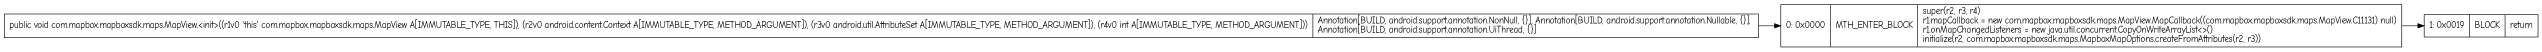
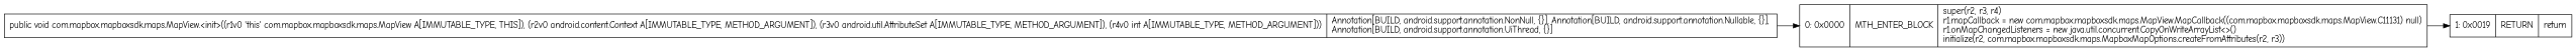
  digraph {
    rankdir=LR
    fontname="Comic Neue"
    node [shape=record fontname="Comic Neue"]
    edge [fontname="Comic Neue"]
    n1 [label="{0\:\ 0x0000|MTH_ENTER_BLOCK\l|super(r2, r3, r4)\lr1.mapCallback = new com.mapbox.mapboxsdk.maps.MapView.MapCallback((com.mapbox.mapboxsdk.maps.MapView.C11131) null)\lr1.onMapChangedListeners = new java.util.concurrent.CopyOnWriteArrayList\<\>()\linitialize(r2, com.mapbox.mapboxsdk.maps.MapboxMapOptions.createFromAttributes(r2, r3))\l}"]
-   n2 [label="{1\:\ 0x0019|BLOCK\l|return\l}"]
+   n2 [label="{1\:\ 0x0019|RETURN\l|return\l}"]
    n3 [label="{public void com.mapbox.mapboxsdk.maps.MapView.\<init\>((r1v0 'this' com.mapbox.mapboxsdk.maps.MapView A[IMMUTABLE_TYPE, THIS]), (r2v0 android.content.Context A[IMMUTABLE_TYPE, METHOD_ARGUMENT]), (r3v0 android.util.AttributeSet A[IMMUTABLE_TYPE, METHOD_ARGUMENT]), (r4v0 int A[IMMUTABLE_TYPE, METHOD_ARGUMENT]))  | Annotation[BUILD, android.support.annotation.NonNull, \{\}], Annotation[BUILD, android.support.annotation.Nullable, \{\}], \lAnnotation[BUILD, android.support.annotation.UiThread, \{\}]\l}"]
    n1 -> n2
    n3 -> n1
  }
